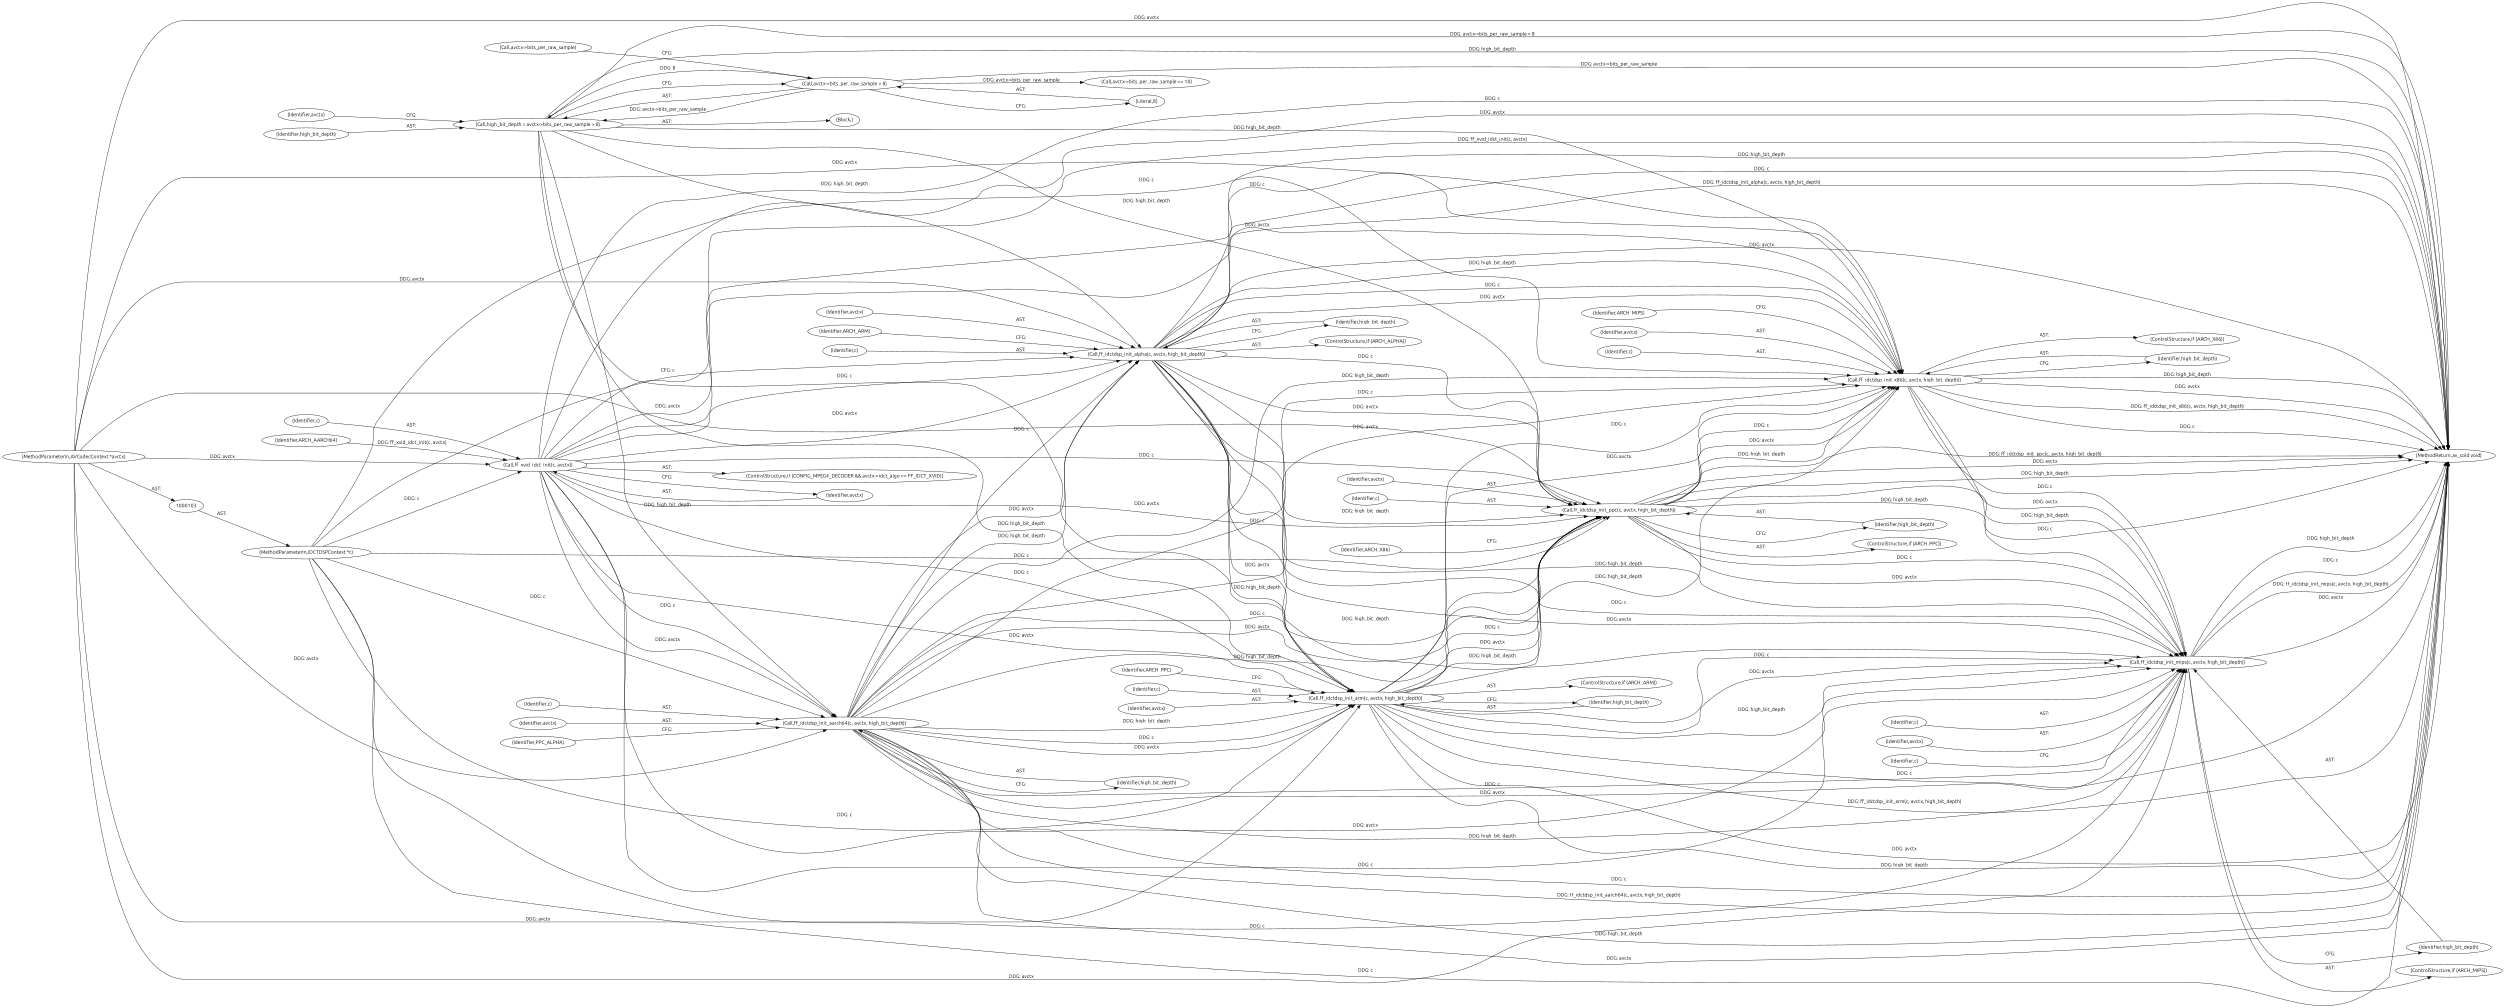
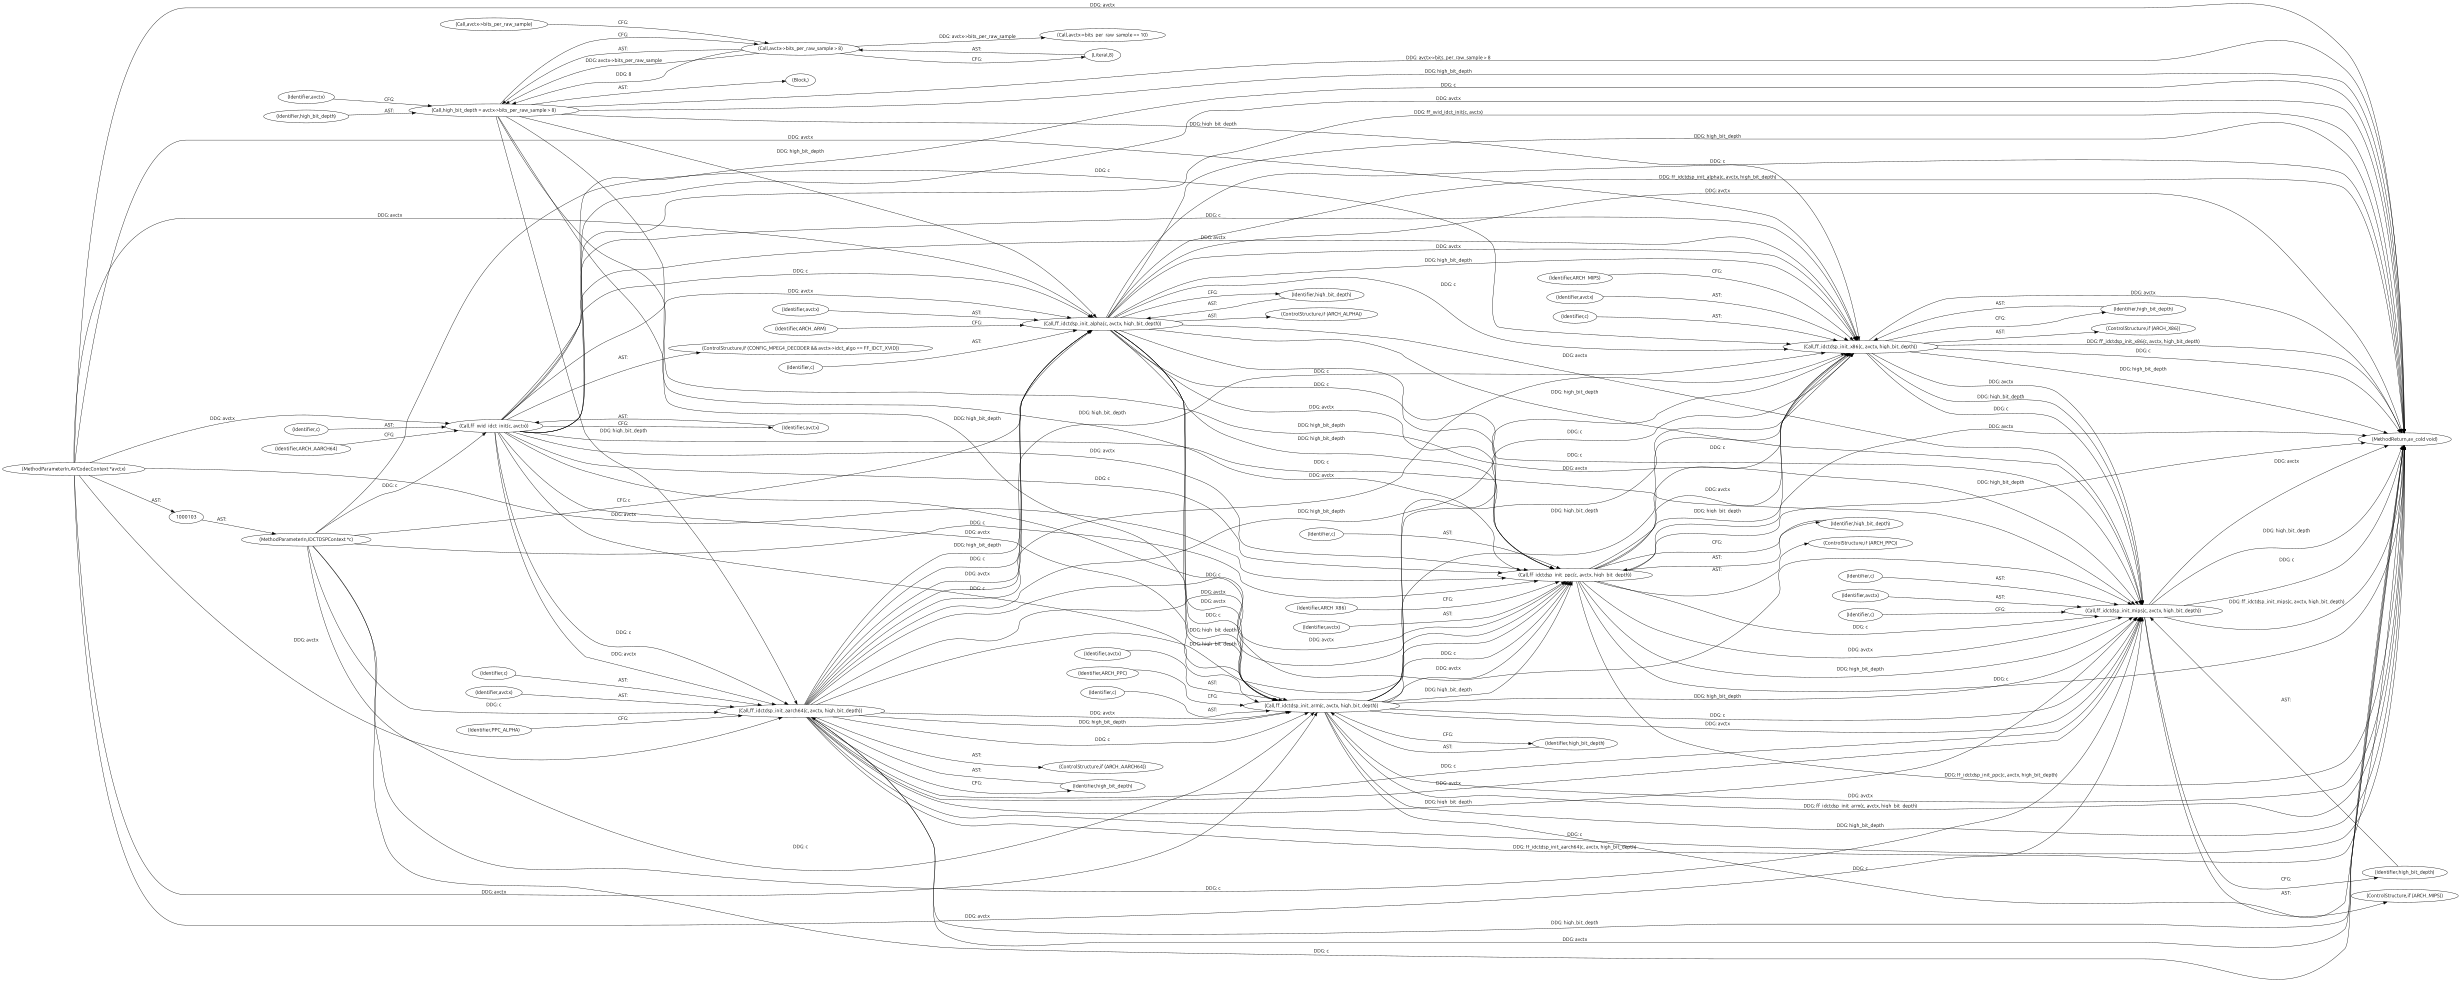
  digraph {
    fontname=Ubuntu
    rankdir=LR
    node [fontname=Ubuntu]
    edge [fontname=Ubuntu]
    n1 [label="(Call,ff_idctdsp_init_alpha(c, avctx, high_bit_depth))"]
    n2 [label="(Call,ff_idctdsp_init_arm(c, avctx, high_bit_depth))"]
    n3 [label="(Call,ff_idctdsp_init_ppc(c, avctx, high_bit_depth))"]
    n4 [label="(Call,ff_idctdsp_init_x86(c, avctx, high_bit_depth))"]
    n5 [label="(Call,ff_idctdsp_init_mips(c, avctx, high_bit_depth))"]
    n6 [label="(MethodReturn,av_cold void)"]
    n7 [label="(Identifier,high_bit_depth)"]
    n8 [label="(ControlStructure,if (ARCH_ALPHA))"]
-   n9 [label="(ControlStructure,if (ARCH_ARM))"]
    n10 [label="(Identifier,high_bit_depth)"]
    n11 [label="(Identifier,high_bit_depth)"]
    n12 [label="(ControlStructure,if (ARCH_PPC))"]
    n13 [label="(ControlStructure,if (ARCH_X86))"]
    n14 [label="(Identifier,high_bit_depth)"]
    n15 [label="(Identifier,high_bit_depth)"]
    n16 [label="(ControlStructure,if (ARCH_MIPS))"]
    n17 [label="(Call,ff_xvid_idct_init(c, avctx))"]
    n18 [label="(Call,ff_idctdsp_init_aarch64(c, avctx, high_bit_depth))"]
    n19 [label="(ControlStructure,if (CONFIG_MPEG4_DECODER && avctx->idct_algo == FF_IDCT_XVID))"]
    n20 [label="(Identifier,avctx)"]
+   n21 [label="(ControlStructure,if (ARCH_AARCH64))"]
    n22 [label="(Identifier,high_bit_depth)"]
    n23 [label="(MethodParameterIn,IDCTDSPContext *c)"]
    1000103
    n25 [label="(MethodParameterIn,AVCodecContext *avctx)"]
    n26 [label="(Call,high_bit_depth = avctx->bits_per_raw_sample > 8)"]
    n27 [label="(Call,avctx->bits_per_raw_sample > 8)"]
    n28 [label="(Block,)"]
    n29 [label="(Literal,8)"]
    n30 [label="(Call,avctx->bits_per_raw_sample == 10)"]
    n31 [label="(Identifier,c)"]
    n32 [label="(Identifier,c)"]
    n33 [label="(Identifier,avctx)"]
    n34 [label="(Identifier,avctx)"]
    n35 [label="(Identifier,ARCH_MIPS)"]
    n36 [label="(Identifier,c)"]
    n37 [label="(Identifier,c)"]
    n38 [label="(Identifier,ARCH_AARCH64)"]
    n39 [label="(Identifier,c)"]
    n40 [label="(Identifier,avctx)"]
    n41 [label="(Identifier,PPC_ALPHA)"]
    n42 [label="(Identifier,ARCH_X86)"]
    n43 [label="(Identifier,avctx)"]
    n44 [label="(Identifier,avctx)"]
    n45 [label="(Call,avctx->bits_per_raw_sample)"]
    n46 [label="(Identifier,avctx)"]
    n47 [label="(Identifier,c)"]
    n48 [label="(Identifier,high_bit_depth)"]
    n49 [label="(Identifier,c)"]
    n50 [label="(Identifier,ARCH_ARM)"]
    n51 [label="(Identifier,avctx)"]
    n52 [label="(Identifier,c)"]
    n53 [label="(Identifier,ARCH_PPC)"]
    n1 -> n2 [label="DDG: c"]
    n1 -> n2 [label="DDG: avctx"]
    n1 -> n2 [label="DDG: high_bit_depth"]
    n1 -> n3 [label="DDG: c"]
    n1 -> n3 [label="DDG: avctx"]
    n1 -> n3 [label="DDG: high_bit_depth"]
    n1 -> n4 [label="DDG: c"]
    n1 -> n4 [label="DDG: avctx"]
    n1 -> n4 [label="DDG: high_bit_depth"]
    n1 -> n5 [label="DDG: c"]
    n1 -> n5 [label="DDG: avctx"]
    n1 -> n5 [label="DDG: high_bit_depth"]
    n1 -> n6 [label="DDG: high_bit_depth"]
    n1 -> n6 [label="DDG: c"]
    n1 -> n6 [label="DDG: ff_idctdsp_init_alpha(c, avctx, high_bit_depth)"]
    n1 -> n6 [label="DDG: avctx"]
    n1 -> n7 [label="CFG: "]
    n1 -> n8 [label="AST: "]
    n2 -> n3 [label="DDG: c"]
    n2 -> n3 [label="DDG: avctx"]
    n2 -> n3 [label="DDG: high_bit_depth"]
    n2 -> n4 [label="DDG: c"]
    n2 -> n4 [label="DDG: avctx"]
    n2 -> n4 [label="DDG: high_bit_depth"]
    n2 -> n5 [label="DDG: c"]
    n2 -> n5 [label="DDG: avctx"]
    n2 -> n5 [label="DDG: high_bit_depth"]
    n2 -> n6 [label="DDG: avctx"]
    n2 -> n6 [label="DDG: high_bit_depth"]
    n2 -> n6 [label="DDG: c"]
    n2 -> n6 [label="DDG: ff_idctdsp_init_arm(c, avctx, high_bit_depth)"]
-   n2 -> n9 [label="AST: "]
    n2 -> n10 [label="CFG: "]
    n3 -> n4 [label="DDG: c"]
    n3 -> n4 [label="DDG: avctx"]
    n3 -> n4 [label="DDG: high_bit_depth"]
    n3 -> n5 [label="DDG: c"]
    n3 -> n5 [label="DDG: avctx"]
    n3 -> n5 [label="DDG: high_bit_depth"]
    n3 -> n6 [label="DDG: ff_idctdsp_init_ppc(c, avctx, high_bit_depth)"]
    n3 -> n6 [label="DDG: avctx"]
    n3 -> n6 [label="DDG: high_bit_depth"]
    n3 -> n6 [label="DDG: c"]
    n3 -> n11 [label="CFG: "]
    n3 -> n12 [label="AST: "]
    n4 -> n5 [label="DDG: c"]
    n4 -> n5 [label="DDG: avctx"]
    n4 -> n5 [label="DDG: high_bit_depth"]
    n4 -> n6 [label="DDG: ff_idctdsp_init_x86(c, avctx, high_bit_depth)"]
    n4 -> n6 [label="DDG: c"]
    n4 -> n6 [label="DDG: high_bit_depth"]
    n4 -> n6 [label="DDG: avctx"]
    n4 -> n13 [label="AST: "]
    n4 -> n14 [label="CFG: "]
    n5 -> n6 [label="DDG: avctx"]
    n5 -> n6 [label="DDG: high_bit_depth"]
    n5 -> n6 [label="DDG: c"]
    n5 -> n6 [label="DDG: ff_idctdsp_init_mips(c, avctx, high_bit_depth)"]
    n5 -> n15 [label="CFG: "]
    n5 -> n16 [label="AST: "]
    n7 -> n1 [label="AST: "]
    n10 -> n2 [label="AST: "]
    n11 -> n3 [label="AST: "]
    n14 -> n4 [label="AST: "]
    n15 -> n5 [label="AST: "]
    n17 -> n1 [label="DDG: c"]
    n17 -> n1 [label="DDG: avctx"]
    n17 -> n2 [label="DDG: c"]
    n17 -> n2 [label="DDG: avctx"]
    n17 -> n3 [label="DDG: c"]
    n17 -> n3 [label="DDG: avctx"]
    n17 -> n4 [label="DDG: c"]
    n17 -> n4 [label="DDG: avctx"]
    n17 -> n5 [label="DDG: c"]
    n17 -> n5 [label="DDG: avctx"]
    n17 -> n6 [label="DDG: c"]
    n17 -> n6 [label="DDG: avctx"]
    n17 -> n6 [label="DDG: ff_xvid_idct_init(c, avctx)"]
    n17 -> n18 [label="DDG: c"]
    n17 -> n18 [label="DDG: avctx"]
    n17 -> n19 [label="AST: "]
    n17 -> n20 [label="CFG: "]
    n18 -> n1 [label="DDG: c"]
    n18 -> n1 [label="DDG: avctx"]
    n18 -> n1 [label="DDG: high_bit_depth"]
    n18 -> n2 [label="DDG: c"]
    n18 -> n2 [label="DDG: avctx"]
    n18 -> n2 [label="DDG: high_bit_depth"]
    n18 -> n3 [label="DDG: c"]
    n18 -> n3 [label="DDG: avctx"]
    n18 -> n3 [label="DDG: high_bit_depth"]
    n18 -> n4 [label="DDG: c"]
    n18 -> n4 [label="DDG: avctx"]
    n18 -> n4 [label="DDG: high_bit_depth"]
    n18 -> n5 [label="DDG: c"]
    n18 -> n5 [label="DDG: avctx"]
    n18 -> n5 [label="DDG: high_bit_depth"]
    n18 -> n6 [label="DDG: avctx"]
    n18 -> n6 [label="DDG: c"]
    n18 -> n6 [label="DDG: ff_idctdsp_init_aarch64(c, avctx, high_bit_depth)"]
    n18 -> n6 [label="DDG: high_bit_depth"]
+   n18 -> n21 [label="AST: "]
    n18 -> n22 [label="CFG: "]
    n20 -> n17 [label="AST: "]
    n22 -> n18 [label="AST: "]
    n23 -> n1 [label="CFG: c"]
    n23 -> n2 [label="DDG: c"]
    n23 -> n3 [label="DDG: c"]
    n23 -> n4 [label="DDG: c"]
    n23 -> n5 [label="DDG: c"]
    n23 -> n6 [label="DDG: c"]
    n23 -> n17 [label="DDG: c"]
    n23 -> n18 [label="DDG: c"]
    1000103 -> n23 [label="AST: "]
    n25 -> n1 [label="DDG: avctx"]
    n25 -> n2 [label="DDG: avctx"]
    n25 -> n3 [label="DDG: avctx"]
    n25 -> n4 [label="DDG: avctx"]
    n25 -> n5 [label="DDG: avctx"]
    n25 -> n6 [label="DDG: avctx"]
    n25 -> n17 [label="DDG: avctx"]
    n25 -> n18 [label="DDG: avctx"]
    n25 -> 1000103 [label="AST: "]
    n26 -> n1 [label="DDG: high_bit_depth"]
    n26 -> n2 [label="DDG: high_bit_depth"]
    n26 -> n3 [label="DDG: high_bit_depth"]
    n26 -> n4 [label="DDG: high_bit_depth"]
    n26 -> n5 [label="DDG: high_bit_depth"]
    n26 -> n6 [label="DDG: avctx->bits_per_raw_sample > 8"]
    n26 -> n6 [label="DDG: high_bit_depth"]
    n26 -> n18 [label="DDG: high_bit_depth"]
    n26 -> n27 [label="CFG: "]
    n26 -> n28 [label="AST: "]
-   n27 -> n6 [label="DDG: avctx->bits_per_raw_sample"]
    n27 -> n26 [label="AST: "]
    n27 -> n26 [label="DDG: avctx->bits_per_raw_sample"]
    n27 -> n26 [label="DDG: 8"]
    n27 -> n29 [label="CFG: "]
    n27 -> n30 [label="DDG: avctx->bits_per_raw_sample"]
    n29 -> n27 [label="AST: "]
    n31 -> n2 [label="AST: "]
    n32 -> n18 [label="AST: "]
    n33 -> n18 [label="AST: "]
    n34 -> n26 [label="CFG: "]
    n35 -> n4 [label="CFG: "]
    n36 -> n17 [label="AST: "]
    n37 -> n3 [label="AST: "]
-   n38 -> n17 [label="DDG: ff_xvid_idct_init(c, avctx)"]
+   n38 -> n17 [label="CFG: "]
    n39 -> n5 [label="AST: "]
    n40 -> n1 [label="AST: "]
    n41 -> n18 [label="CFG: "]
    n42 -> n3 [label="CFG: "]
    n43 -> n5 [label="AST: "]
    n44 -> n3 [label="AST: "]
    n45 -> n27 [label="CFG: "]
    n46 -> n4 [label="AST: "]
    n47 -> n5 [label="CFG: "]
    n48 -> n26 [label="AST: "]
    n49 -> n4 [label="AST: "]
    n50 -> n1 [label="CFG: "]
    n51 -> n2 [label="AST: "]
    n52 -> n1 [label="AST: "]
    n53 -> n2 [label="CFG: "]
  }
